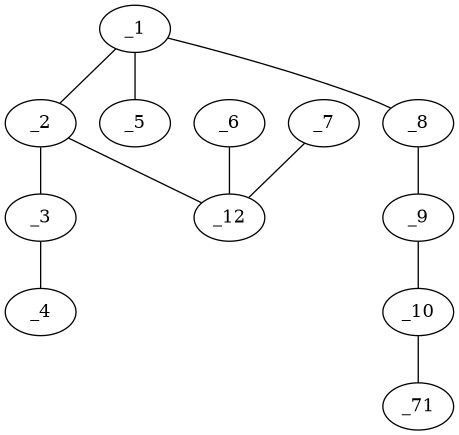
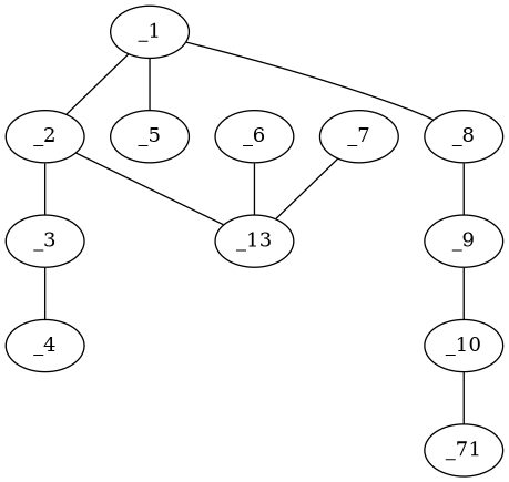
  graph {
    node [charge=0 chem=1 symbol="C  " x=6.1974 y=-0.5684]
    edge [valence=1]
    _1 [x=5.3884]
    _2 [y=0.0194]
    _5 [chem=4 symbol="N  " x=5.6974 y=-1.5194]
    _8 [x=4.4373 y=-0.2593]
    _3 [chem=4 symbol="N  " x=7.0064]
-   _12 [y=1.0194]
+   _12 [y=1.0194 label=_13]
    _9 [x=3.6942 y=-0.9285]
    _4 [chem=2 symbol="O  " x=6.6974 y=-1.5194]
    _10 [x=2.7431 y=-0.6194]
    _6 [chem=2 symbol="O  " x=7.0635 y=1.5194]
    _7 [chem=2 symbol="O  " x=5.3314 y=1.5194]
    n12 [chem=4 label=_71 symbol="N  " x=2 y=-1.2886]
    _1 -- _2
    _1 -- _5 [valence=2]
    _1 -- _8
    _2 -- _3 [valence=2]
    _2 -- _12
    _8 -- _9
    _3 -- _4
    _9 -- _10
    _10 -- n12
    _6 -- _12 [valence=2]
    _7 -- _12
  }
